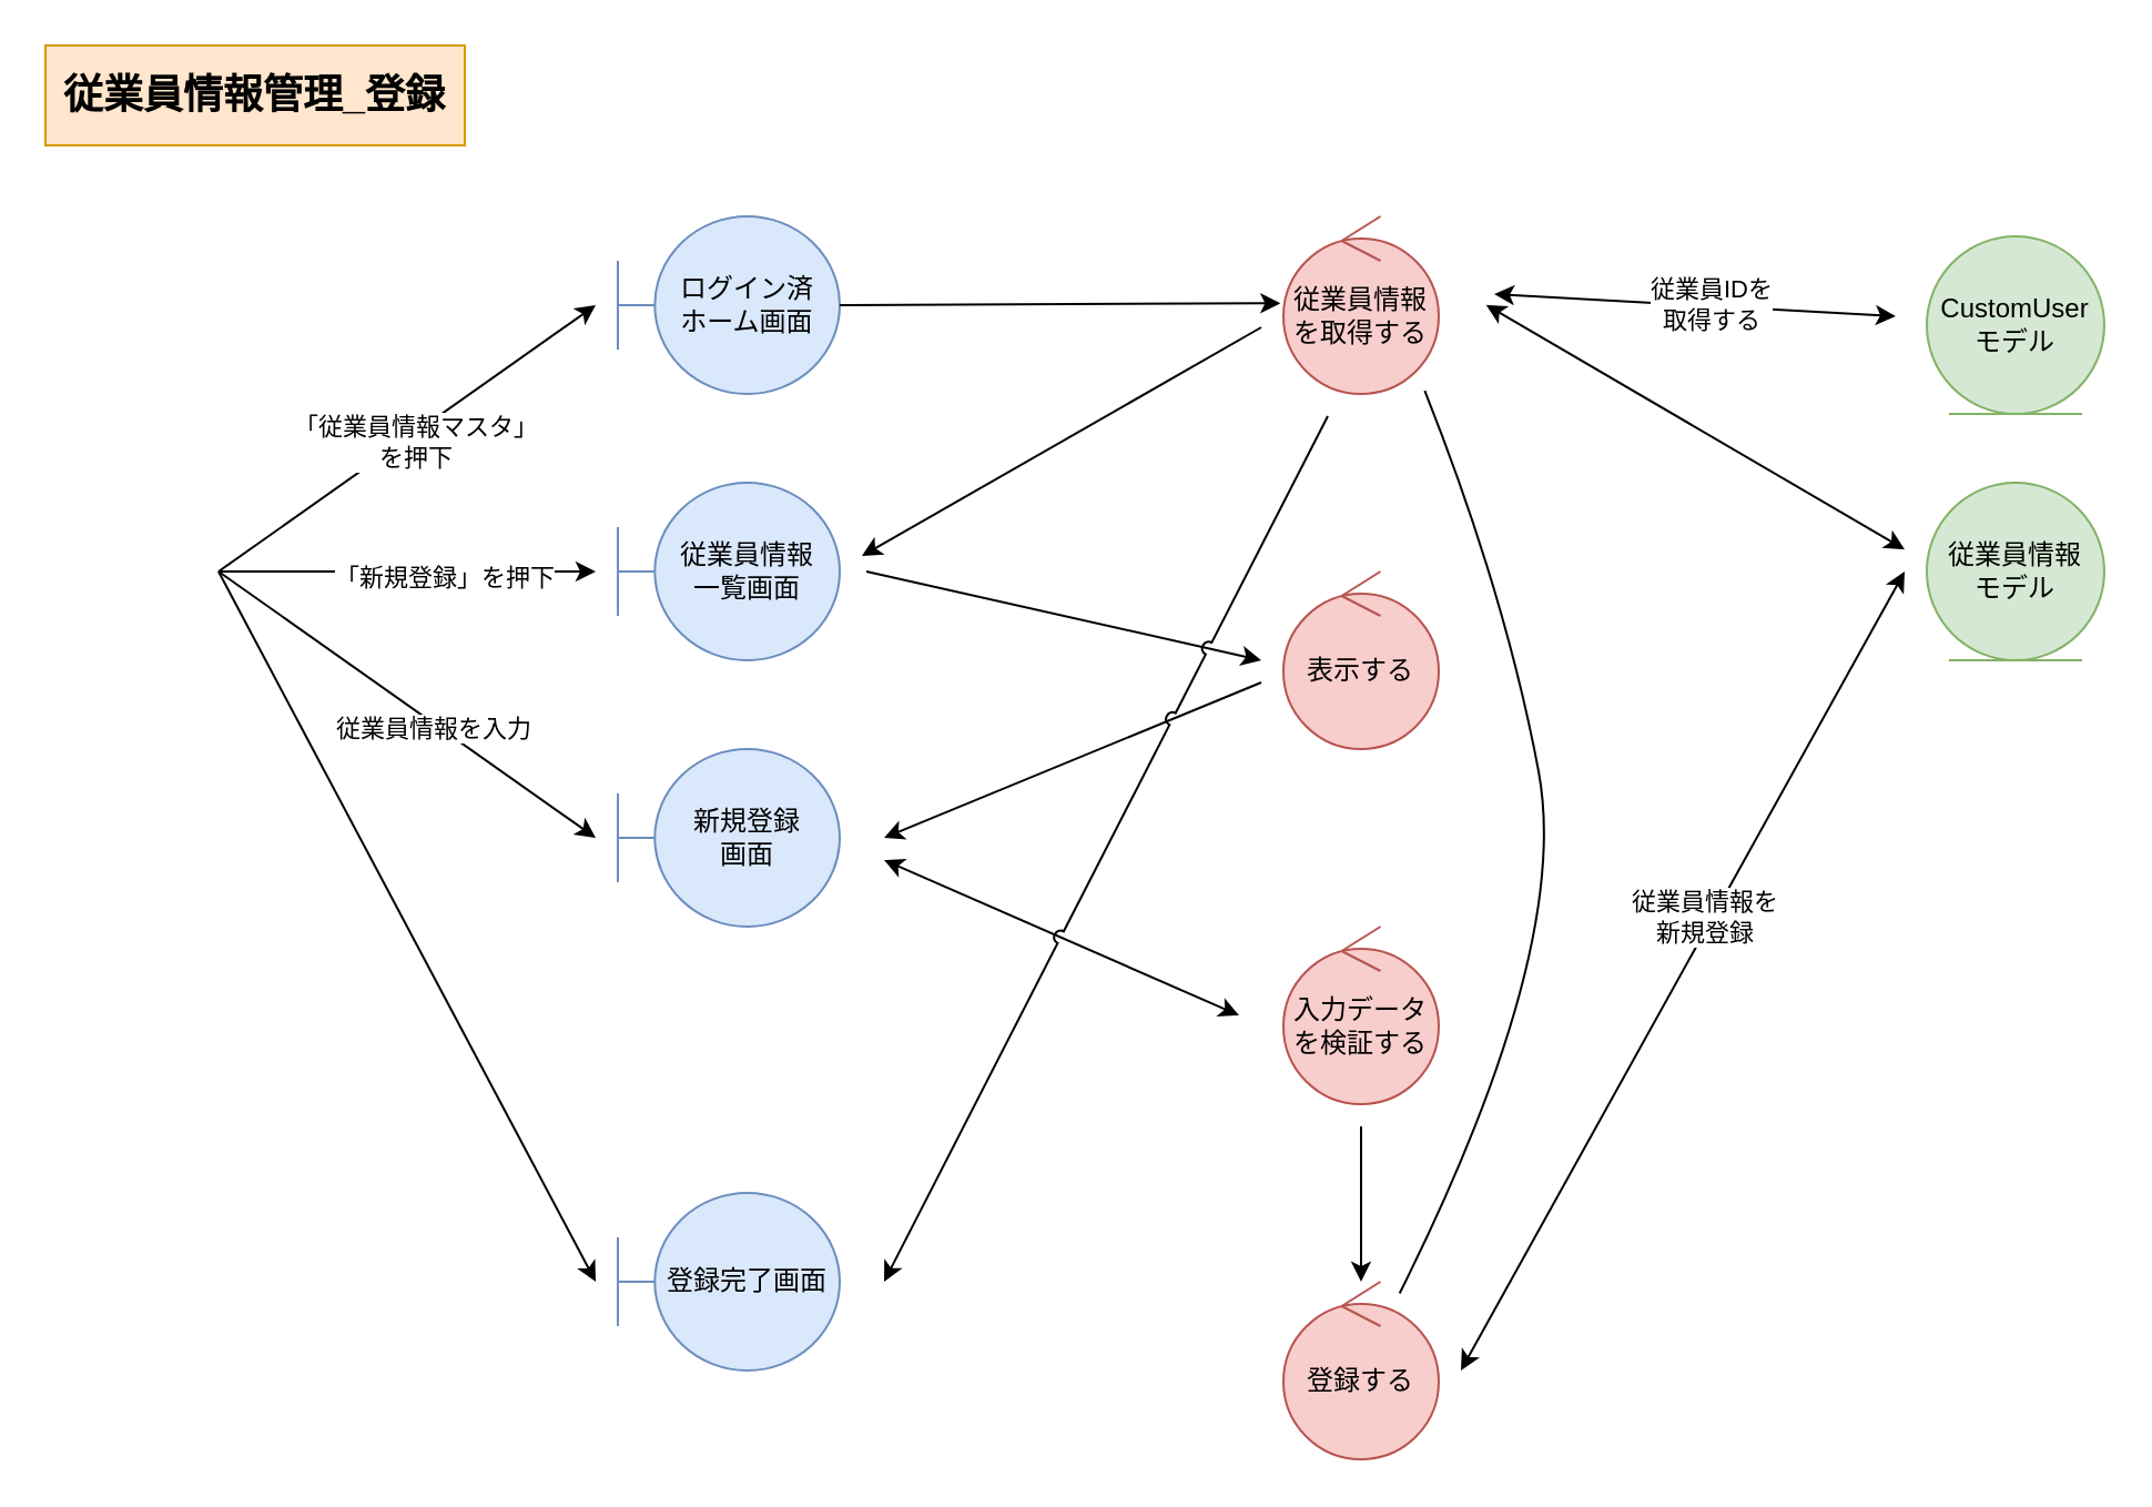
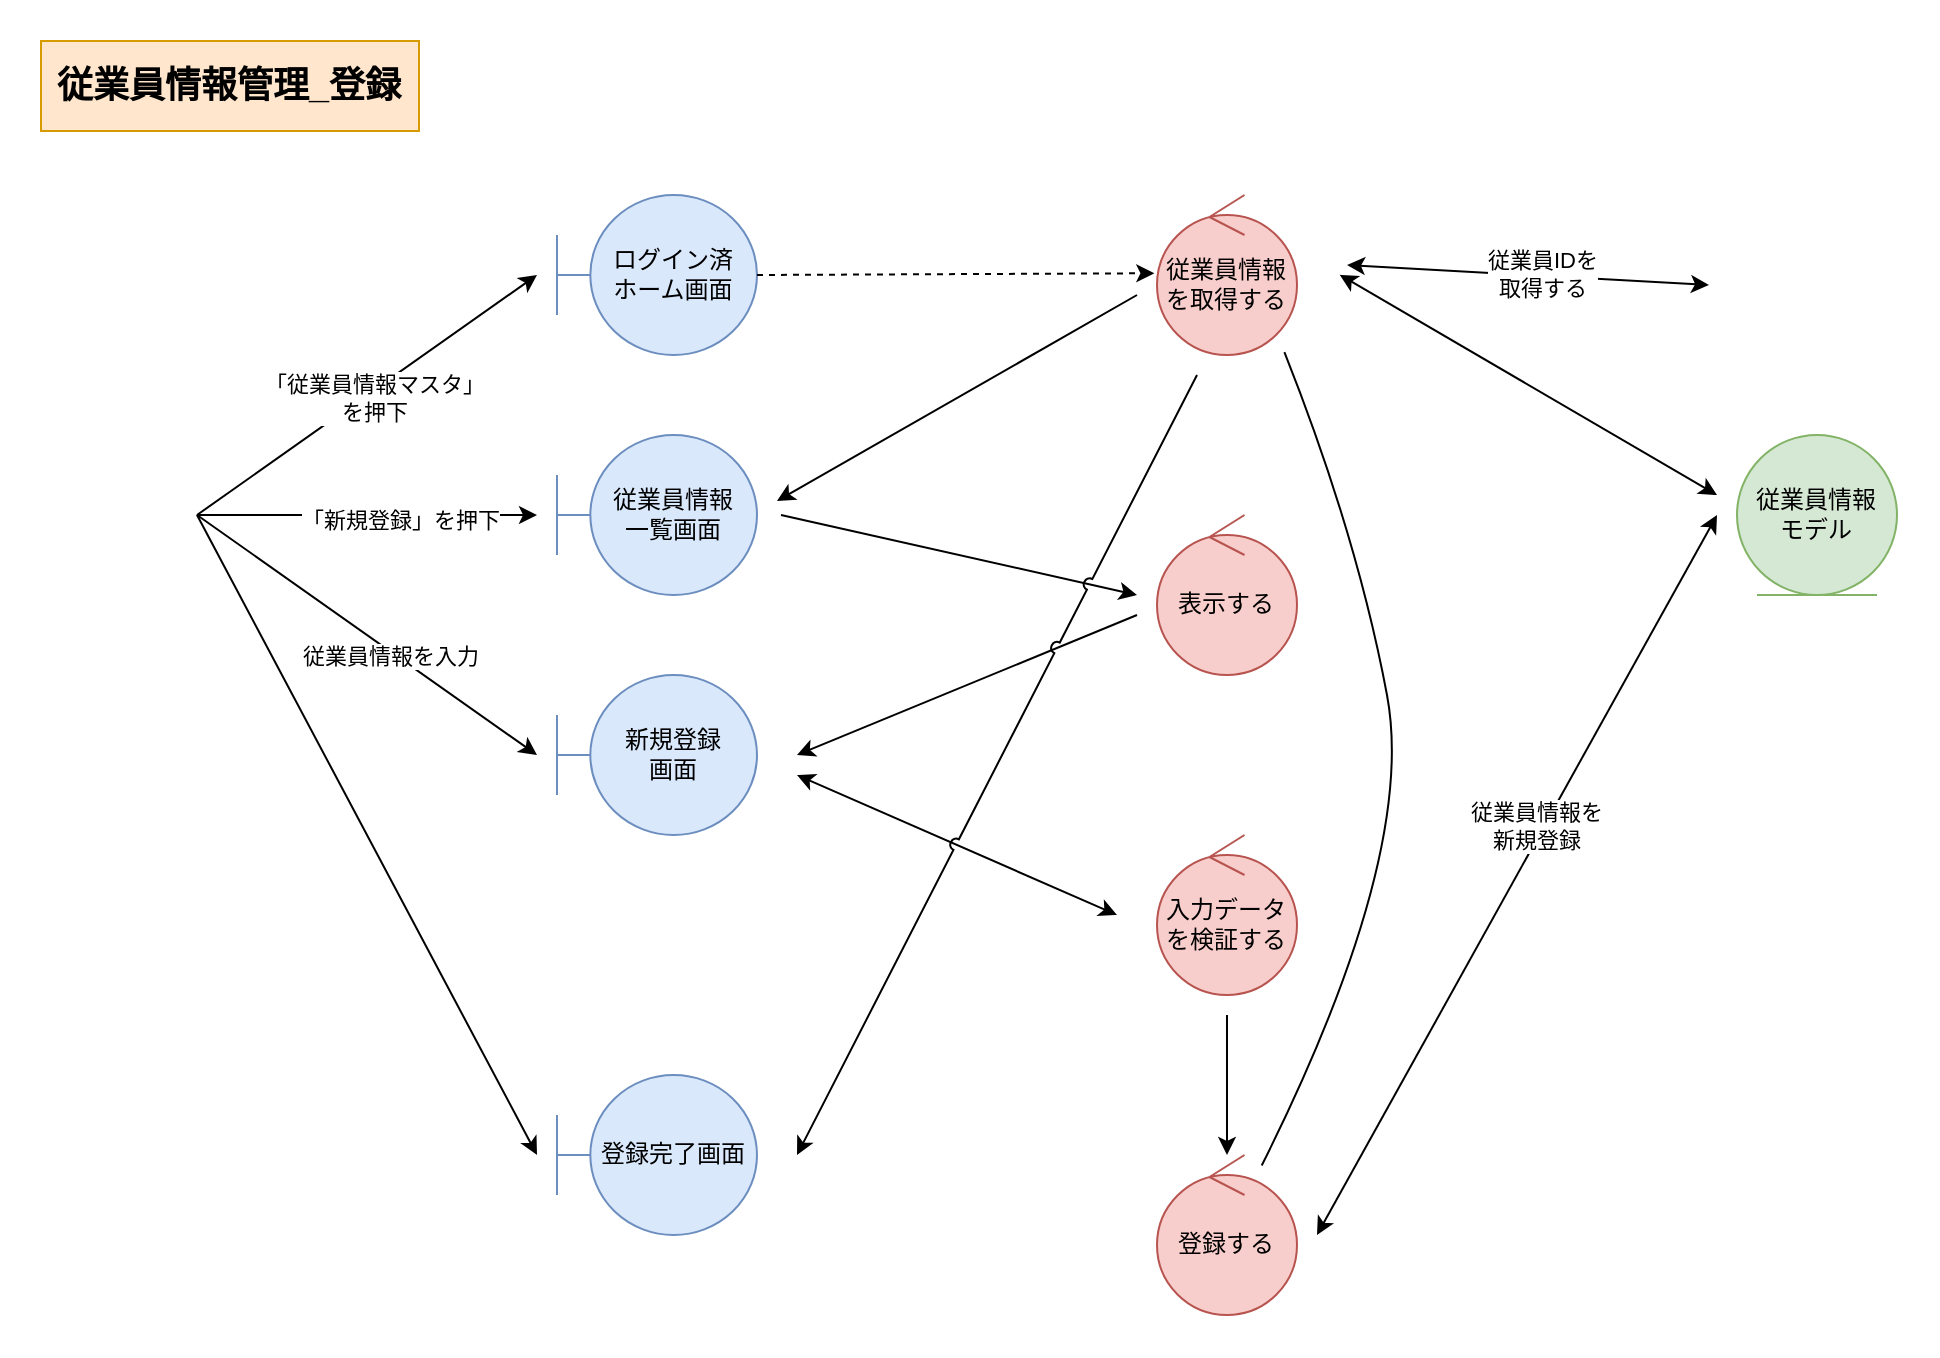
  <mxCell id="0" />
  <mxCell id="1" parent="0" />
  <mxCell id="2" value="ログイン済&lt;br&gt;ホーム画面" style="shape=umlBoundary;whiteSpace=wrap;html=1;fillColor=#dae8fc;strokeColor=#6c8ebf;" parent="1" vertex="1"><mxGeometry x="278" y="97" width="100" height="80" as="geometry" /></mxCell>
  <mxCell id="3" value="従業員情報&lt;br&gt;一覧画面" style="shape=umlBoundary;whiteSpace=wrap;html=1;fillColor=#dae8fc;strokeColor=#6c8ebf;" parent="1" vertex="1"><mxGeometry x="278" y="217" width="100" height="80" as="geometry" /></mxCell>
  <mxCell id="4" value="従業員情報&lt;br&gt;を取得する" style="ellipse;shape=umlControl;whiteSpace=wrap;html=1;fillColor=#f8cecc;strokeColor=#b85450;" parent="1" vertex="1"><mxGeometry x="578" y="97" width="70" height="80" as="geometry" /></mxCell>
- <mxCell id="5" value="" style="endArrow=classic;html=1;rounded=0;exitX=1;exitY=0.5;exitDx=0;exitDy=0;exitPerimeter=0;entryX=-0.019;entryY=0.489;entryDx=0;entryDy=0;entryPerimeter=0;" parent="1" source="2" target="4" edge="1"><mxGeometry width="50" height="50" relative="1" as="geometry"><mxPoint x="398" y="137" as="sourcePoint" /><mxPoint x="558" y="137" as="targetPoint" /></mxGeometry></mxCell>
+ <mxCell id="5" value="" style="endArrow=classic;html=1;rounded=0;exitX=1;exitY=0.5;exitDx=0;exitDy=0;exitPerimeter=0;entryX=-0.019;entryY=0.489;entryDx=0;entryDy=0;entryPerimeter=0;dashed=1;" parent="1" source="2" target="4" edge="1"><mxGeometry width="50" height="50" relative="1" as="geometry"><mxPoint x="398" y="137" as="sourcePoint" /><mxPoint x="558" y="137" as="targetPoint" /></mxGeometry></mxCell>
  <mxCell id="6" value="新規登録&lt;br&gt;画面" style="shape=umlBoundary;whiteSpace=wrap;html=1;fillColor=#dae8fc;strokeColor=#6c8ebf;" parent="1" vertex="1"><mxGeometry x="278" y="337" width="100" height="80" as="geometry" /></mxCell>
  <mxCell id="7" value="従業員情報&lt;br&gt;モデル" style="ellipse;shape=umlEntity;whiteSpace=wrap;html=1;fillColor=#d5e8d4;strokeColor=#82b366;" parent="1" vertex="1"><mxGeometry x="868" y="217" width="80" height="80" as="geometry" /></mxCell>
  <mxCell id="8" value="" style="endArrow=classic;html=1;rounded=0;exitX=1;exitY=0.5;exitDx=0;exitDy=0;exitPerimeter=0;startArrow=classic;startFill=1;" parent="1" edge="1"><mxGeometry width="50" height="50" relative="1" as="geometry"><mxPoint x="669.33" y="136.88" as="sourcePoint" /><mxPoint x="858" y="247" as="targetPoint" /></mxGeometry></mxCell>
  <mxCell id="9" value="" style="endArrow=none;html=1;rounded=0;startArrow=classic;startFill=1;endFill=0;" parent="1" edge="1"><mxGeometry width="50" height="50" relative="1" as="geometry"><mxPoint x="388" y="250" as="sourcePoint" /><mxPoint x="568" y="147" as="targetPoint" /></mxGeometry></mxCell>
  <mxCell id="10" value="表示する" style="ellipse;shape=umlControl;whiteSpace=wrap;html=1;fillColor=#f8cecc;strokeColor=#b85450;" parent="1" vertex="1"><mxGeometry x="578" y="257" width="70" height="80" as="geometry" /></mxCell>
  <mxCell id="11" value="" style="endArrow=none;html=1;rounded=0;startArrow=classic;startFill=1;endFill=0;" parent="1" edge="1"><mxGeometry width="50" height="50" relative="1" as="geometry"><mxPoint x="568" y="297" as="sourcePoint" /><mxPoint x="390" y="257" as="targetPoint" /></mxGeometry></mxCell>
  <mxCell id="12" value="" style="endArrow=none;html=1;rounded=0;startArrow=classic;startFill=1;endFill=0;" parent="1" edge="1"><mxGeometry width="50" height="50" relative="1" as="geometry"><mxPoint x="398" y="377" as="sourcePoint" /><mxPoint x="568" y="307" as="targetPoint" /></mxGeometry></mxCell>
  <mxCell id="13" value="入力データを検証する" style="ellipse;shape=umlControl;whiteSpace=wrap;html=1;fillColor=#f8cecc;strokeColor=#b85450;" parent="1" vertex="1"><mxGeometry x="578" y="417" width="70" height="80" as="geometry" /></mxCell>
  <mxCell id="14" value="" style="endArrow=classic;html=1;rounded=0;startArrow=classic;startFill=1;endFill=1;" parent="1" edge="1"><mxGeometry width="50" height="50" relative="1" as="geometry"><mxPoint x="558" y="457" as="sourcePoint" /><mxPoint x="398" y="387" as="targetPoint" /></mxGeometry></mxCell>
  <mxCell id="15" value="登録する" style="ellipse;shape=umlControl;whiteSpace=wrap;html=1;fillColor=#f8cecc;strokeColor=#b85450;" parent="1" vertex="1"><mxGeometry x="578" y="577" width="70" height="80" as="geometry" /></mxCell>
  <mxCell id="16" value="" style="endArrow=none;html=1;rounded=0;startArrow=classic;startFill=1;endFill=0;" parent="1" source="15" edge="1"><mxGeometry width="50" height="50" relative="1" as="geometry"><mxPoint x="568" y="467" as="sourcePoint" /><mxPoint x="613" y="507" as="targetPoint" /></mxGeometry></mxCell>
  <mxCell id="17" value="" style="endArrow=classic;html=1;rounded=0;startArrow=classic;startFill=1;endFill=1;" parent="1" edge="1"><mxGeometry width="50" height="50" relative="1" as="geometry"><mxPoint x="858" y="257" as="sourcePoint" /><mxPoint x="658" y="617" as="targetPoint" /></mxGeometry></mxCell>
  <mxCell id="18" value="従業員情報を&lt;br&gt;新規登録" style="edgeLabel;html=1;align=center;verticalAlign=middle;resizable=0;points=[];" parent="17" vertex="1" connectable="0"><mxGeometry x="0.091" y="4" relative="1" as="geometry"><mxPoint x="15" y="-43" as="offset" /></mxGeometry></mxCell>
  <mxCell id="19" value="登録完了画面" style="shape=umlBoundary;whiteSpace=wrap;html=1;fillColor=#dae8fc;strokeColor=#6c8ebf;" parent="1" vertex="1"><mxGeometry x="278" y="537" width="100" height="80" as="geometry" /></mxCell>
  <mxCell id="20" value="" style="endArrow=none;html=1;rounded=0;startArrow=classic;startFill=1;endFill=0;jumpStyle=arc;" parent="1" edge="1"><mxGeometry width="50" height="50" relative="1" as="geometry"><mxPoint x="398" y="577" as="sourcePoint" /><mxPoint x="598" y="187" as="targetPoint" /></mxGeometry></mxCell>
  <mxCell id="21" value="" style="endArrow=classic;html=1;rounded=0;" parent="1" edge="1"><mxGeometry width="50" height="50" relative="1" as="geometry"><mxPoint x="98" y="257" as="sourcePoint" /><mxPoint x="268" y="137" as="targetPoint" /></mxGeometry></mxCell>
  <mxCell id="22" value="「従業員情報マスタ」&lt;br&gt;を押下" style="edgeLabel;html=1;align=center;verticalAlign=middle;resizable=0;points=[];" parent="21" vertex="1" connectable="0"><mxGeometry x="-0.222" relative="1" as="geometry"><mxPoint x="22" y="-12" as="offset" /></mxGeometry></mxCell>
  <mxCell id="23" value="" style="endArrow=classic;html=1;rounded=0;" parent="1" edge="1"><mxGeometry width="50" height="50" relative="1" as="geometry"><mxPoint x="98" y="257" as="sourcePoint" /><mxPoint x="268" y="257" as="targetPoint" /></mxGeometry></mxCell>
  <mxCell id="24" value="「新規登録」を押下" style="edgeLabel;html=1;align=center;verticalAlign=middle;resizable=0;points=[];" parent="23" vertex="1" connectable="0"><mxGeometry x="0.19" y="-2" relative="1" as="geometry"><mxPoint as="offset" /></mxGeometry></mxCell>
  <mxCell id="25" value="" style="endArrow=classic;html=1;rounded=0;" parent="1" edge="1"><mxGeometry width="50" height="50" relative="1" as="geometry"><mxPoint x="98" y="257" as="sourcePoint" /><mxPoint x="268" y="377" as="targetPoint" /></mxGeometry></mxCell>
  <mxCell id="26" value="従業員情報を入力" style="edgeLabel;html=1;align=center;verticalAlign=middle;resizable=0;points=[];" parent="25" vertex="1" connectable="0"><mxGeometry x="0.151" y="-2" relative="1" as="geometry"><mxPoint as="offset" /></mxGeometry></mxCell>
  <mxCell id="27" value="" style="endArrow=classic;html=1;rounded=0;" parent="1" edge="1"><mxGeometry width="50" height="50" relative="1" as="geometry"><mxPoint x="98" y="257" as="sourcePoint" /><mxPoint x="268" y="577" as="targetPoint" /></mxGeometry></mxCell>
  <mxCell id="28" value="従業員情報管理_登録" style="rounded=0;whiteSpace=wrap;html=1;fillColor=#ffe6cc;strokeColor=#d79b00;fontStyle=1;fontSize=18;" parent="1" vertex="1"><mxGeometry x="20" y="20" width="189" height="45" as="geometry" /></mxCell>
  <mxCell id="29" value="" style="curved=1;endArrow=none;html=1;rounded=0;entryX=0.91;entryY=0.982;entryDx=0;entryDy=0;entryPerimeter=0;" parent="1" source="15" target="4" edge="1"><mxGeometry width="50" height="50" relative="1" as="geometry"><mxPoint x="298" y="387" as="sourcePoint" /><mxPoint x="348" y="337" as="targetPoint" /><Array as="points"><mxPoint x="708" y="427" /><mxPoint x="678" y="267" /></Array></mxGeometry></mxCell>
- <mxCell id="30" value="&lt;div style=&quot;color: rgb(177 , 231 , 177) ; background-color: rgb(0 , 32 , 32) ; font-family: &amp;#34;consolas&amp;#34; , &amp;#34;courier new&amp;#34; , monospace ; font-size: 14px ; line-height: 19px&quot;&gt;&lt;/div&gt;CustomUser&lt;br&gt;モデル" style="ellipse;shape=umlEntity;whiteSpace=wrap;html=1;fillColor=#d5e8d4;strokeColor=#82b366;" vertex="1" parent="1"><mxGeometry x="868" y="106" width="80" height="80" as="geometry" /></mxCell>
  <mxCell id="31" value="" style="endArrow=classic;html=1;rounded=0;startArrow=classic;startFill=1;" edge="1" parent="1"><mxGeometry width="50" height="50" relative="1" as="geometry"><mxPoint x="673" y="132" as="sourcePoint" /><mxPoint x="854" y="142" as="targetPoint" /></mxGeometry></mxCell>
  <mxCell id="32" value="従業員IDを&lt;br&gt;取得する" style="edgeLabel;html=1;align=center;verticalAlign=middle;resizable=0;points=[];" vertex="1" connectable="0" parent="31"><mxGeometry x="0.112" y="1" relative="1" as="geometry"><mxPoint x="-3" as="offset" /></mxGeometry></mxCell>
